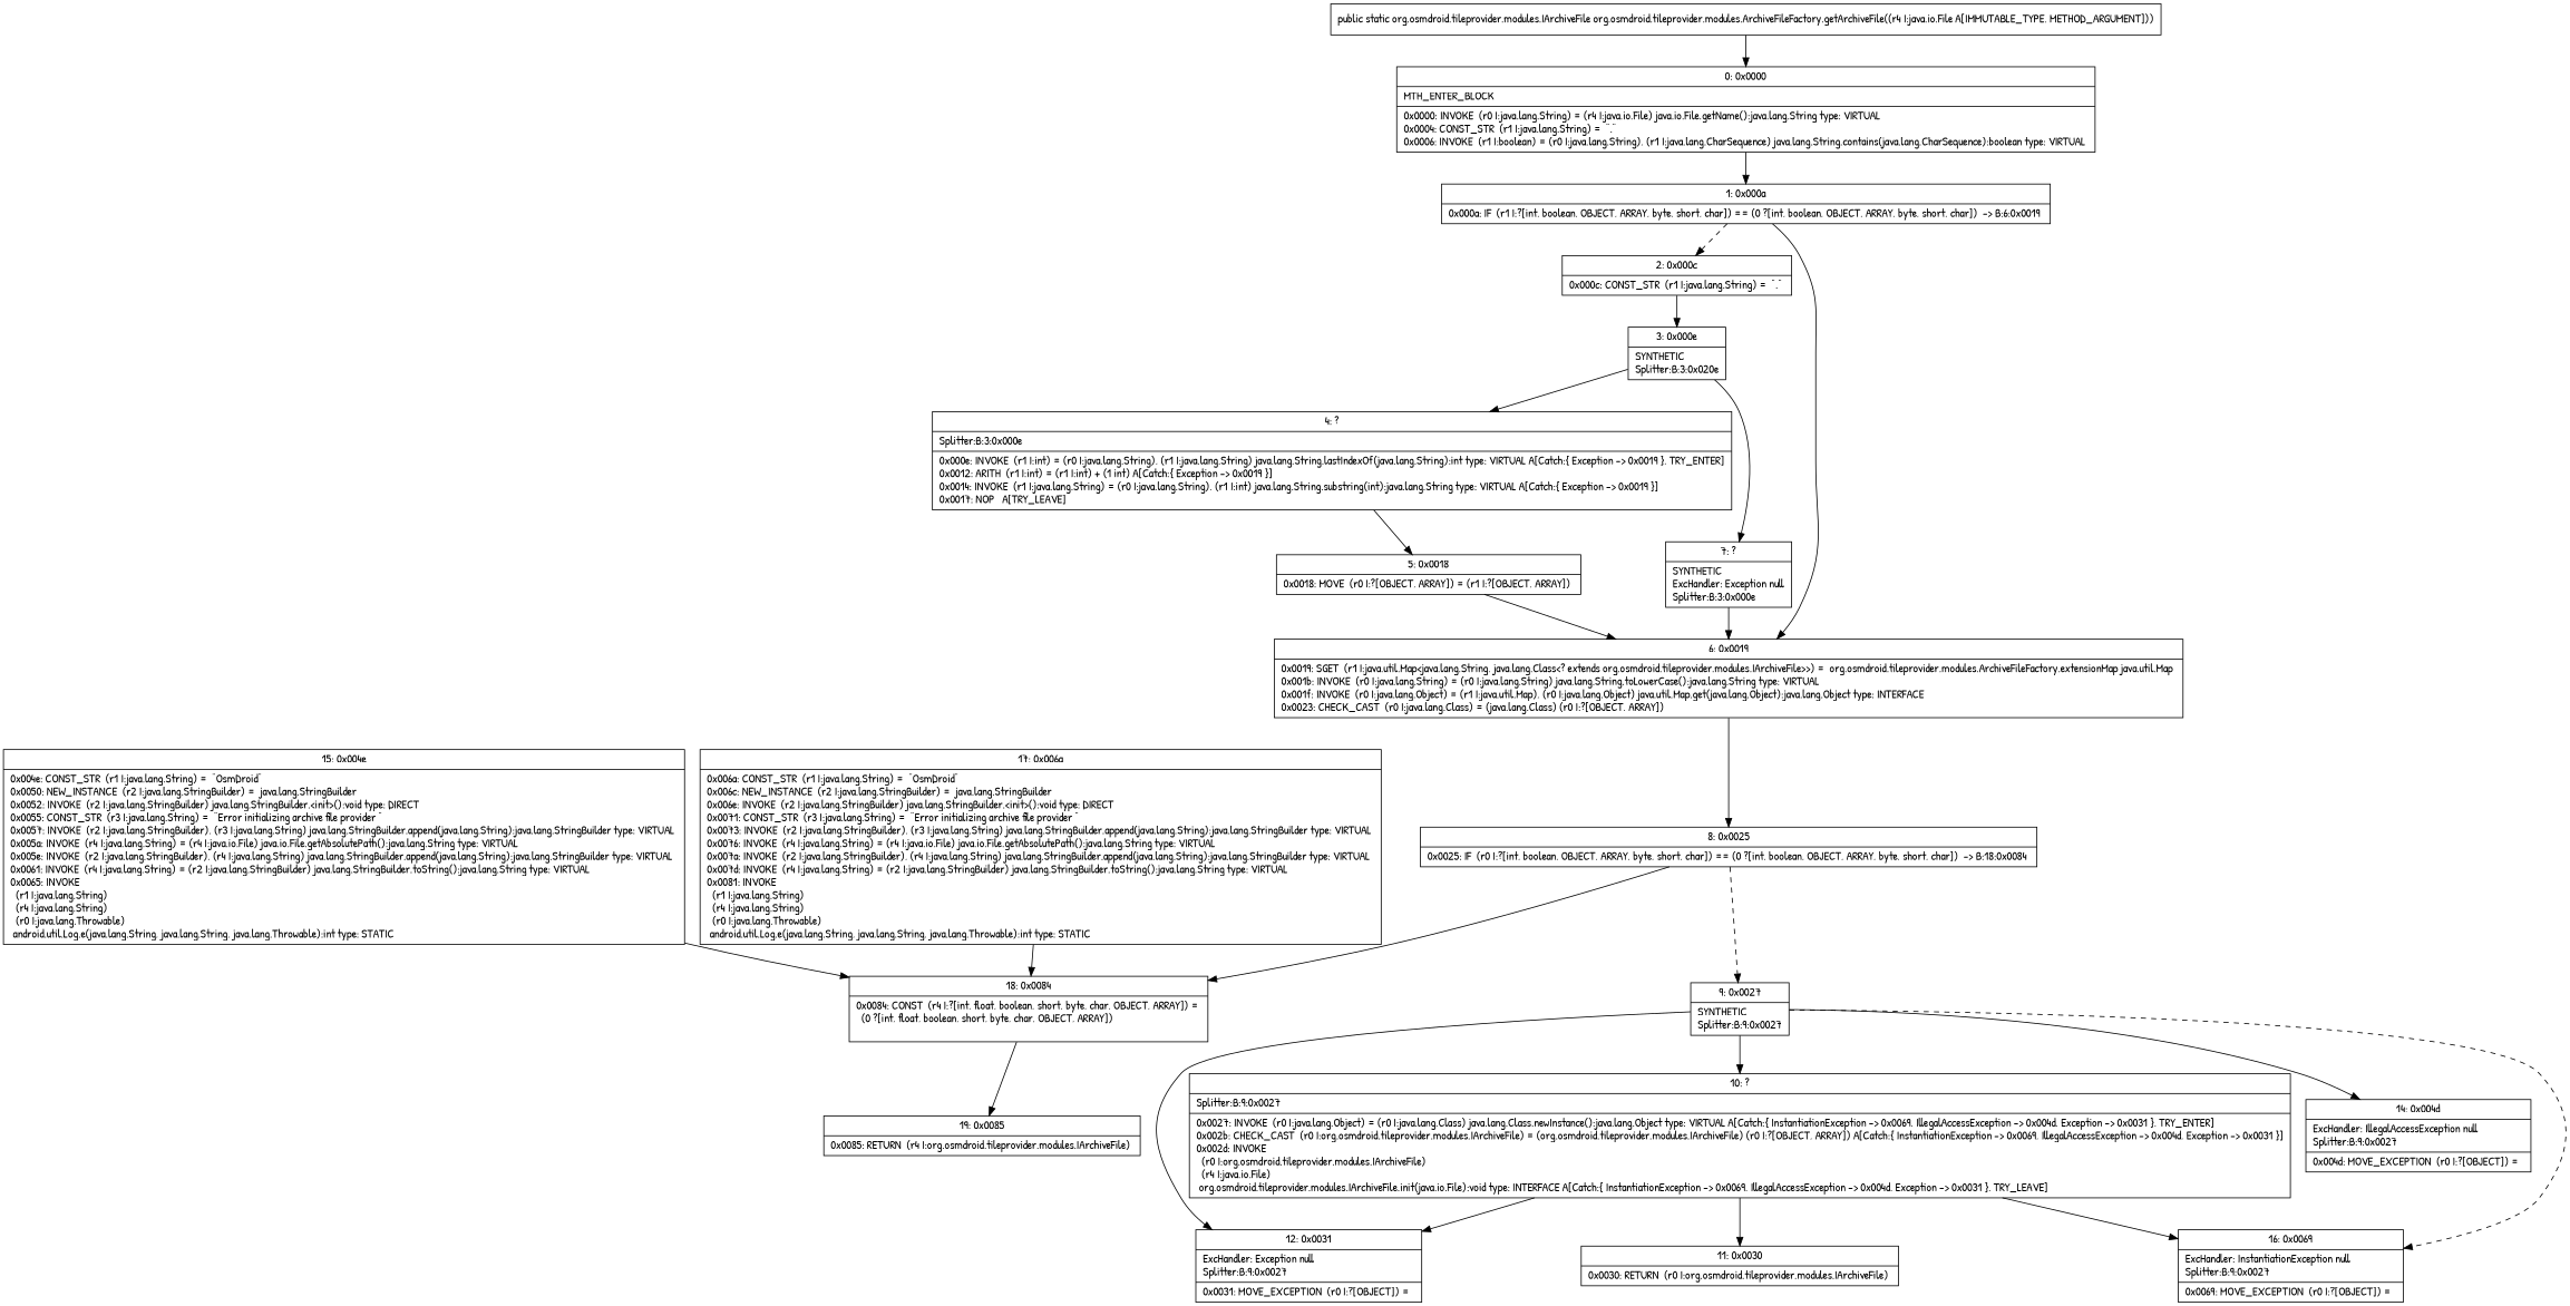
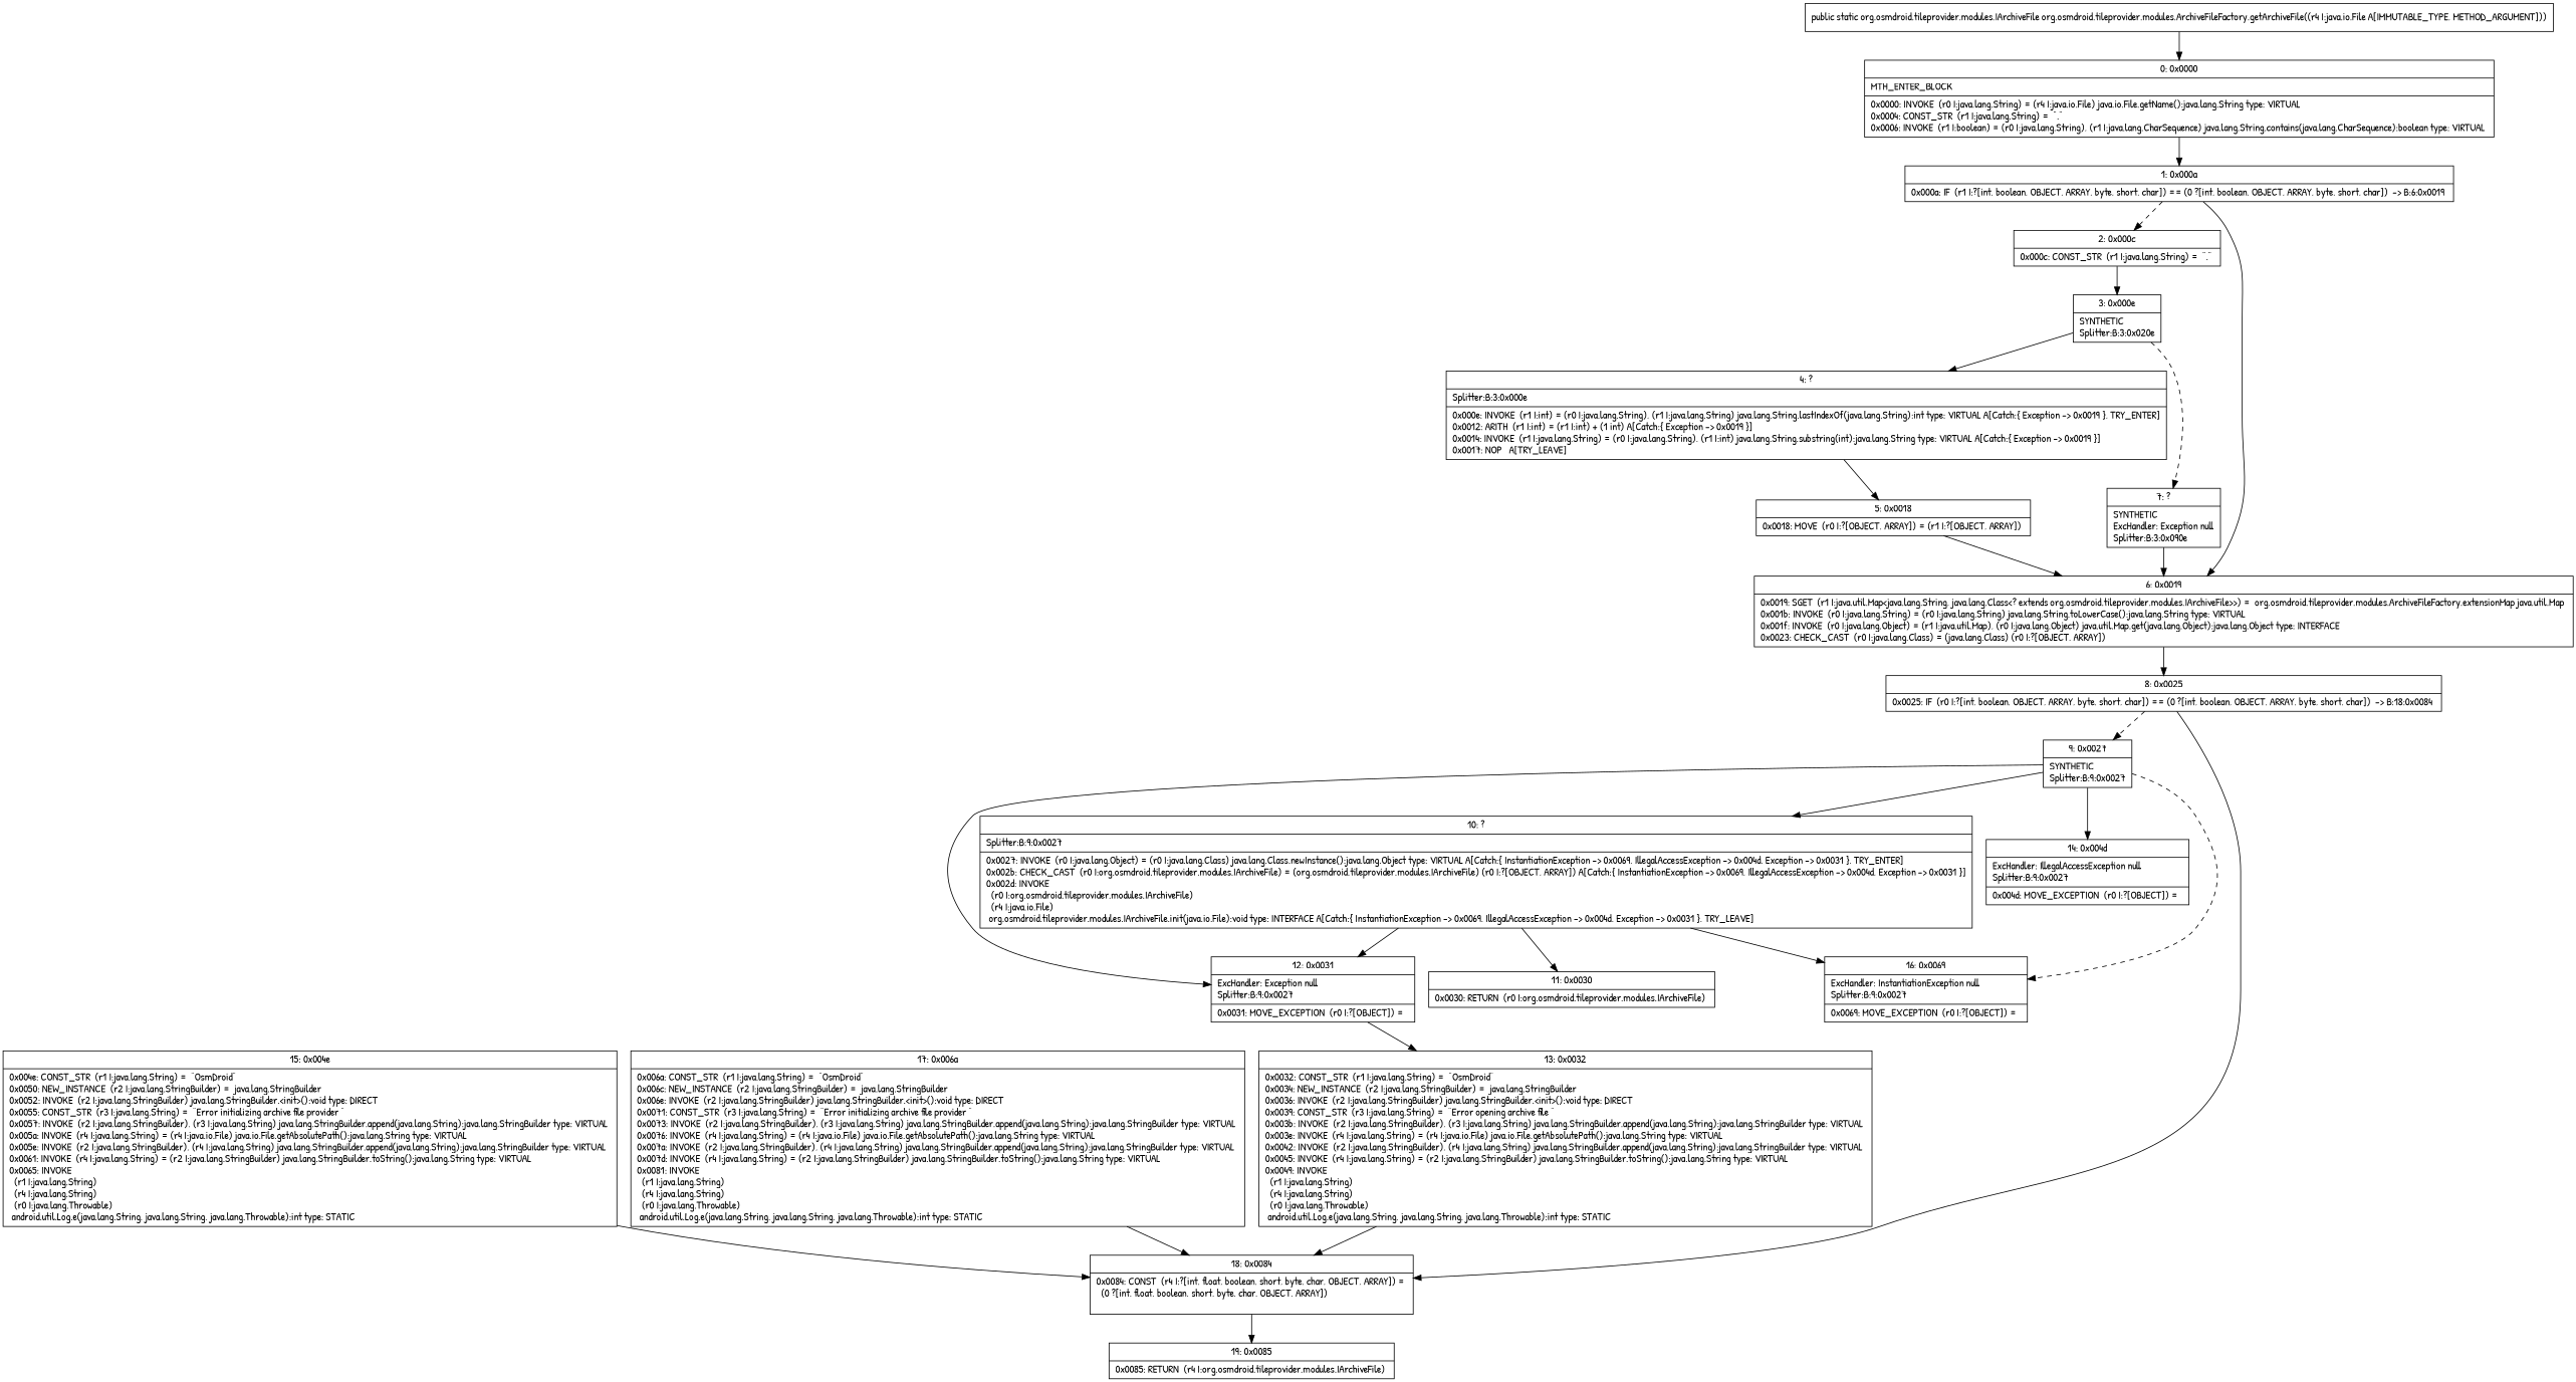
  digraph {
    fontname="Patrick Hand"
    node [fontname="Patrick Hand" shape=record]
    edge [fontname="Patrick Hand"]
    n1 [label="{0\:\ 0x0000|MTH_ENTER_BLOCK\l|0x0000: INVOKE  (r0 I:java.lang.String) = (r4 I:java.io.File) java.io.File.getName():java.lang.String type: VIRTUAL \l0x0004: CONST_STR  (r1 I:java.lang.String) =  \".\" \l0x0006: INVOKE  (r1 I:boolean) = (r0 I:java.lang.String), (r1 I:java.lang.CharSequence) java.lang.String.contains(java.lang.CharSequence):boolean type: VIRTUAL \l}"]
    n2 [label="{1\:\ 0x000a|0x000a: IF  (r1 I:?[int, boolean, OBJECT, ARRAY, byte, short, char]) == (0 ?[int, boolean, OBJECT, ARRAY, byte, short, char])  \-\> B:6:0x0019 \l}"]
    n3 [label="{2\:\ 0x000c|0x000c: CONST_STR  (r1 I:java.lang.String) =  \".\" \l}"]
    n4 [label="{6\:\ 0x0019|0x0019: SGET  (r1 I:java.util.Map\<java.lang.String, java.lang.Class\<? extends org.osmdroid.tileprovider.modules.IArchiveFile\>\>) =  org.osmdroid.tileprovider.modules.ArchiveFileFactory.extensionMap java.util.Map \l0x001b: INVOKE  (r0 I:java.lang.String) = (r0 I:java.lang.String) java.lang.String.toLowerCase():java.lang.String type: VIRTUAL \l0x001f: INVOKE  (r0 I:java.lang.Object) = (r1 I:java.util.Map), (r0 I:java.lang.Object) java.util.Map.get(java.lang.Object):java.lang.Object type: INTERFACE \l0x0023: CHECK_CAST  (r0 I:java.lang.Class) = (java.lang.Class) (r0 I:?[OBJECT, ARRAY]) \l}"]
    n5 [label="{3\:\ 0x000e|SYNTHETIC\lSplitter:B:3:0x020e\l}"]
    n6 [label="{8\:\ 0x0025|0x0025: IF  (r0 I:?[int, boolean, OBJECT, ARRAY, byte, short, char]) == (0 ?[int, boolean, OBJECT, ARRAY, byte, short, char])  \-\> B:18:0x0084 \l}"]
    n7 [label="{4\:\ ?|Splitter:B:3:0x000e\l|0x000e: INVOKE  (r1 I:int) = (r0 I:java.lang.String), (r1 I:java.lang.String) java.lang.String.lastIndexOf(java.lang.String):int type: VIRTUAL A[Catch:\{ Exception \-\> 0x0019 \}, TRY_ENTER]\l0x0012: ARITH  (r1 I:int) = (r1 I:int) + (1 int) A[Catch:\{ Exception \-\> 0x0019 \}]\l0x0014: INVOKE  (r1 I:java.lang.String) = (r0 I:java.lang.String), (r1 I:int) java.lang.String.substring(int):java.lang.String type: VIRTUAL A[Catch:\{ Exception \-\> 0x0019 \}]\l0x0017: NOP   A[TRY_LEAVE]\l}"]
-   n8 [label="{7\:\ ?|SYNTHETIC\lExcHandler: Exception null\lSplitter:B:3:0x000e\l}"]
+   n8 [label="{7\:\ ?|SYNTHETIC\lExcHandler: Exception null\lSplitter:B:3:0x090e\l}"]
    n9 [label="{5\:\ 0x0018|0x0018: MOVE  (r0 I:?[OBJECT, ARRAY]) = (r1 I:?[OBJECT, ARRAY]) \l}"]
    n10 [label="{9\:\ 0x0027|SYNTHETIC\lSplitter:B:9:0x0027\l}"]
    n11 [label="{18\:\ 0x0084|0x0084: CONST  (r4 I:?[int, float, boolean, short, byte, char, OBJECT, ARRAY]) = \l  (0 ?[int, float, boolean, short, byte, char, OBJECT, ARRAY])\l \l}"]
    n12 [label="{10\:\ ?|Splitter:B:9:0x0027\l|0x0027: INVOKE  (r0 I:java.lang.Object) = (r0 I:java.lang.Class) java.lang.Class.newInstance():java.lang.Object type: VIRTUAL A[Catch:\{ InstantiationException \-\> 0x0069, IllegalAccessException \-\> 0x004d, Exception \-\> 0x0031 \}, TRY_ENTER]\l0x002b: CHECK_CAST  (r0 I:org.osmdroid.tileprovider.modules.IArchiveFile) = (org.osmdroid.tileprovider.modules.IArchiveFile) (r0 I:?[OBJECT, ARRAY]) A[Catch:\{ InstantiationException \-\> 0x0069, IllegalAccessException \-\> 0x004d, Exception \-\> 0x0031 \}]\l0x002d: INVOKE  \l  (r0 I:org.osmdroid.tileprovider.modules.IArchiveFile)\l  (r4 I:java.io.File)\l org.osmdroid.tileprovider.modules.IArchiveFile.init(java.io.File):void type: INTERFACE A[Catch:\{ InstantiationException \-\> 0x0069, IllegalAccessException \-\> 0x004d, Exception \-\> 0x0031 \}, TRY_LEAVE]\l}"]
    n13 [label="{12\:\ 0x0031|ExcHandler: Exception null\lSplitter:B:9:0x0027\l|0x0031: MOVE_EXCEPTION  (r0 I:?[OBJECT]) =  \l}"]
    n14 [label="{14\:\ 0x004d|ExcHandler: IllegalAccessException null\lSplitter:B:9:0x0027\l|0x004d: MOVE_EXCEPTION  (r0 I:?[OBJECT]) =  \l}"]
    n15 [label="{16\:\ 0x0069|ExcHandler: InstantiationException null\lSplitter:B:9:0x0027\l|0x0069: MOVE_EXCEPTION  (r0 I:?[OBJECT]) =  \l}"]
    n16 [label="{19\:\ 0x0085|0x0085: RETURN  (r4 I:org.osmdroid.tileprovider.modules.IArchiveFile) \l}"]
    n17 [label="{11\:\ 0x0030|0x0030: RETURN  (r0 I:org.osmdroid.tileprovider.modules.IArchiveFile) \l}"]
+   n18 [label="{13\:\ 0x0032|0x0032: CONST_STR  (r1 I:java.lang.String) =  \"OsmDroid\" \l0x0034: NEW_INSTANCE  (r2 I:java.lang.StringBuilder) =  java.lang.StringBuilder \l0x0036: INVOKE  (r2 I:java.lang.StringBuilder) java.lang.StringBuilder.\<init\>():void type: DIRECT \l0x0039: CONST_STR  (r3 I:java.lang.String) =  \"Error opening archive file \" \l0x003b: INVOKE  (r2 I:java.lang.StringBuilder), (r3 I:java.lang.String) java.lang.StringBuilder.append(java.lang.String):java.lang.StringBuilder type: VIRTUAL \l0x003e: INVOKE  (r4 I:java.lang.String) = (r4 I:java.io.File) java.io.File.getAbsolutePath():java.lang.String type: VIRTUAL \l0x0042: INVOKE  (r2 I:java.lang.StringBuilder), (r4 I:java.lang.String) java.lang.StringBuilder.append(java.lang.String):java.lang.StringBuilder type: VIRTUAL \l0x0045: INVOKE  (r4 I:java.lang.String) = (r2 I:java.lang.StringBuilder) java.lang.StringBuilder.toString():java.lang.String type: VIRTUAL \l0x0049: INVOKE  \l  (r1 I:java.lang.String)\l  (r4 I:java.lang.String)\l  (r0 I:java.lang.Throwable)\l android.util.Log.e(java.lang.String, java.lang.String, java.lang.Throwable):int type: STATIC \l}"]
    n19 [label="{15\:\ 0x004e|0x004e: CONST_STR  (r1 I:java.lang.String) =  \"OsmDroid\" \l0x0050: NEW_INSTANCE  (r2 I:java.lang.StringBuilder) =  java.lang.StringBuilder \l0x0052: INVOKE  (r2 I:java.lang.StringBuilder) java.lang.StringBuilder.\<init\>():void type: DIRECT \l0x0055: CONST_STR  (r3 I:java.lang.String) =  \"Error initializing archive file provider \" \l0x0057: INVOKE  (r2 I:java.lang.StringBuilder), (r3 I:java.lang.String) java.lang.StringBuilder.append(java.lang.String):java.lang.StringBuilder type: VIRTUAL \l0x005a: INVOKE  (r4 I:java.lang.String) = (r4 I:java.io.File) java.io.File.getAbsolutePath():java.lang.String type: VIRTUAL \l0x005e: INVOKE  (r2 I:java.lang.StringBuilder), (r4 I:java.lang.String) java.lang.StringBuilder.append(java.lang.String):java.lang.StringBuilder type: VIRTUAL \l0x0061: INVOKE  (r4 I:java.lang.String) = (r2 I:java.lang.StringBuilder) java.lang.StringBuilder.toString():java.lang.String type: VIRTUAL \l0x0065: INVOKE  \l  (r1 I:java.lang.String)\l  (r4 I:java.lang.String)\l  (r0 I:java.lang.Throwable)\l android.util.Log.e(java.lang.String, java.lang.String, java.lang.Throwable):int type: STATIC \l}"]
    n20 [label="{17\:\ 0x006a|0x006a: CONST_STR  (r1 I:java.lang.String) =  \"OsmDroid\" \l0x006c: NEW_INSTANCE  (r2 I:java.lang.StringBuilder) =  java.lang.StringBuilder \l0x006e: INVOKE  (r2 I:java.lang.StringBuilder) java.lang.StringBuilder.\<init\>():void type: DIRECT \l0x0071: CONST_STR  (r3 I:java.lang.String) =  \"Error initializing archive file provider \" \l0x0073: INVOKE  (r2 I:java.lang.StringBuilder), (r3 I:java.lang.String) java.lang.StringBuilder.append(java.lang.String):java.lang.StringBuilder type: VIRTUAL \l0x0076: INVOKE  (r4 I:java.lang.String) = (r4 I:java.io.File) java.io.File.getAbsolutePath():java.lang.String type: VIRTUAL \l0x007a: INVOKE  (r2 I:java.lang.StringBuilder), (r4 I:java.lang.String) java.lang.StringBuilder.append(java.lang.String):java.lang.StringBuilder type: VIRTUAL \l0x007d: INVOKE  (r4 I:java.lang.String) = (r2 I:java.lang.StringBuilder) java.lang.StringBuilder.toString():java.lang.String type: VIRTUAL \l0x0081: INVOKE  \l  (r1 I:java.lang.String)\l  (r4 I:java.lang.String)\l  (r0 I:java.lang.Throwable)\l android.util.Log.e(java.lang.String, java.lang.String, java.lang.Throwable):int type: STATIC \l}"]
    n21 [label="{public static org.osmdroid.tileprovider.modules.IArchiveFile org.osmdroid.tileprovider.modules.ArchiveFileFactory.getArchiveFile((r4 I:java.io.File A[IMMUTABLE_TYPE, METHOD_ARGUMENT])) }"]
    n1 -> n2
    n2 -> n3 [style=dashed]
    n2 -> n4
    n3 -> n5
    n4 -> n6
    n5 -> n7
-   n5 -> n8
+   n5 -> n8 [style=dashed]
    n6 -> n10 [style=dashed]
    n6 -> n11
    n7 -> n9
    n8 -> n4
    n9 -> n4
    n10 -> n12
    n10 -> n13
    n10 -> n14
    n10 -> n15 [style=dashed]
    n11 -> n16
    n12 -> n13
    n12 -> n15
    n12 -> n17
+   n13 -> n18
+   n18 -> n11
    n19 -> n11
    n20 -> n11
    n21 -> n1
  }
